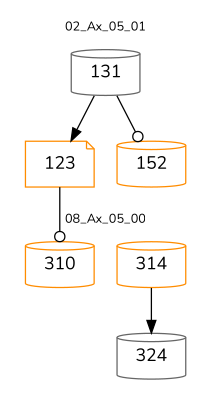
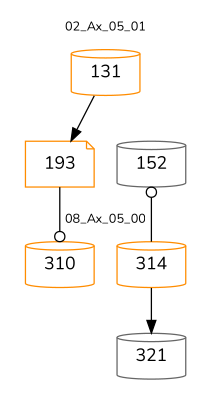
  digraph {
    fontname=Nunito
    node [color=darkorange fontname=Nunito shape=cylinder]
    edge [arrowhead=normal color=black fontname=Nunito]
    n1 [label=314]
    n2 [label=310]
-   n3 [color=gray40 label=324]
-   n4 [color=gray40 label=131]
-   n5 [label=123 shape=note]
-   n6 [label=152]
+   n3 [color=gray40 label=321]
+   n4 [label=131]
+   n5 [label=193 shape=note]
+   n6 [color=gray40 label=152]
    subgraph cluster_1 {
      color=white
      fontsize=10
      label="08_Ax_05_00"
      n1
      n2
      n3
    }
    subgraph cluster_2 {
      color=white
      fontsize=10
      label="02_Ax_05_01"
      n4
      n5
      n6
    }
    n1 -> n3
    n4 -> n5
-   n4 -> n6 [arrowhead=odot]
+   n1 -> n6 [arrowhead=odot]
    n5 -> n2 [arrowhead=odot]
  }
